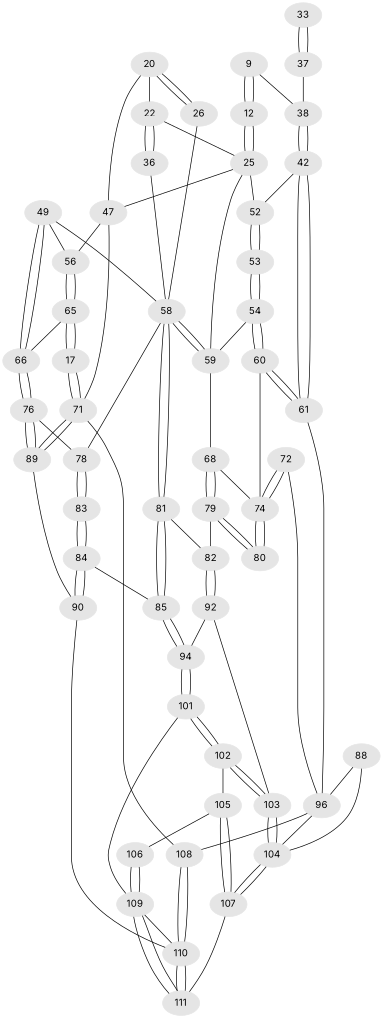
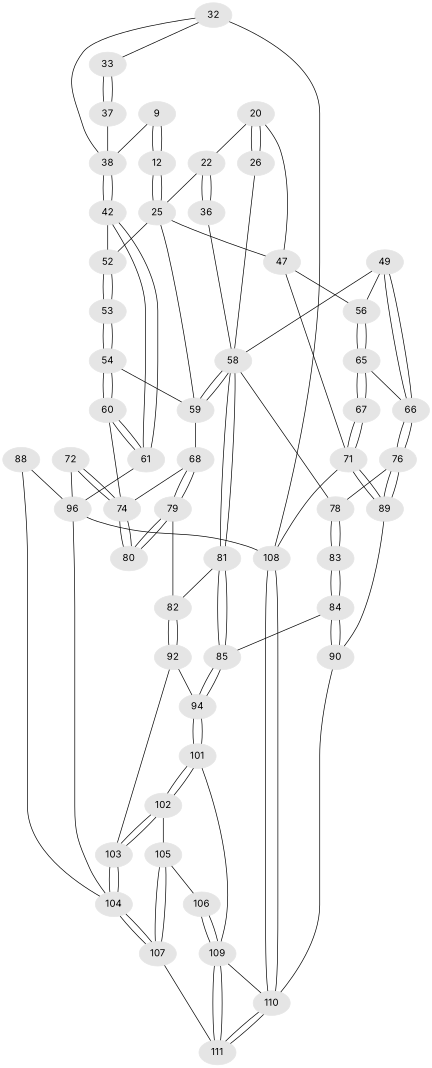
  graph {
    fontname=Inter
    node [color=gray90 fontname=Inter style=filled]
    edge [fontname=Inter]
    12 [super="+2+1"]
    9
    38 [super="+10"]
    25 [super="+24"]
    42
    47 [super="+45"]
    52 [super="+51+41"]
    59 [super="+55"]
    20 [super="+16"]
    22 [super="+18+21"]
    26
    36 [super="+35"]
    58 [super="+57+50+46+34+39"]
    56 [super="+48"]
    71 [super="+6+43"]
    53
    68
    78 [super="+77"]
    81
+   32 [super="+11+27+28+29"]
    33 [super="+31"]
    108 [super="+75+64"]
    37
    110 [super="+98+97"]
    61
    96 [super="+91"]
    65
    89
    49
    66
    76
    54
    60
    74 [super="+69+70"]
-   67 [label=17]
+   67
    83
    82
    85
    79
    80
    104 [super="+95+87+86"]
    90
    72
    84
    92
    107
    94
    103 [super="+93"]
    101
    88
    111
    102
    109 [super="+99+100"]
    105
    106
    12 -- 25 [weight=2]
    12 -- 25
    9 -- 12 [weight=2]
    9 -- 12
    9 -- 38
    38 -- 42
    38 -- 42
    25 -- 47
    25 -- 52 [weight=2]
    25 -- 59
    42 -- 52
    42 -- 61
    42 -- 61
    47 -- 56 [weight=2]
    47 -- 71 [weight=2]
    52 -- 53 [weight=2]
    52 -- 53
    59 -- 68
    20 -- 47 [weight=2]
    20 -- 22 [weight=2]
    20 -- 26 [weight=2]
    20 -- 26
    22 -- 25
    22 -- 36 [weight=2]
    22 -- 36
    26 -- 58
    36 -- 58 [weight=2]
    58 -- 59 [weight=2]
    58 -- 59
    58 -- 78
    58 -- 81
    58 -- 81
    56 -- 65
    56 -- 65
    71 -- 108 [weight=2]
    71 -- 89
    71 -- 89
    53 -- 54
    53 -- 54
    68 -- 74
    68 -- 79
    68 -- 79
    78 -- 83 [weight=2]
    78 -- 83
    81 -- 82
    81 -- 85
    81 -- 85
+   32 -- 38
+   32 -- 33 [weight=2]
+   32 -- 108 [weight=3]
    33 -- 37 [weight=2]
    33 -- 37
    108 -- 110 [weight=2]
    108 -- 110
    37 -- 38
    110 -- 111
    110 -- 111
    61 -- 96
    96 -- 108 [weight=2]
    96 -- 104
    65 -- 66
    65 -- 67
    65 -- 67
    89 -- 90
    49 -- 58
    49 -- 56
    49 -- 66
    49 -- 66
    66 -- 76
    66 -- 76
    76 -- 78
    76 -- 89
    76 -- 89
    54 -- 59
    54 -- 60
    54 -- 60
    60 -- 61
    60 -- 61
    60 -- 74
    74 -- 80
    74 -- 80
    67 -- 71 [weight=2]
    67 -- 71
    83 -- 84
    83 -- 84
    82 -- 92
    82 -- 92
    85 -- 94
    85 -- 94
    79 -- 82
    79 -- 80
    79 -- 80
    104 -- 107
    104 -- 107
    90 -- 110
    72 -- 96
    72 -- 74 [weight=2]
    72 -- 74
    84 -- 85
    84 -- 90
    84 -- 90
    92 -- 94
    92 -- 103
    107 -- 111
    94 -- 101
    94 -- 101
    103 -- 104 [weight=2]
    103 -- 104
    101 -- 102
    101 -- 102
    101 -- 109
    88 -- 96 [weight=2]
    88 -- 104
    102 -- 103
    102 -- 103
    102 -- 105
    109 -- 110
    109 -- 111
    109 -- 111
    105 -- 107
    105 -- 107
    105 -- 106
    106 -- 109 [weight=2]
    106 -- 109
  }
